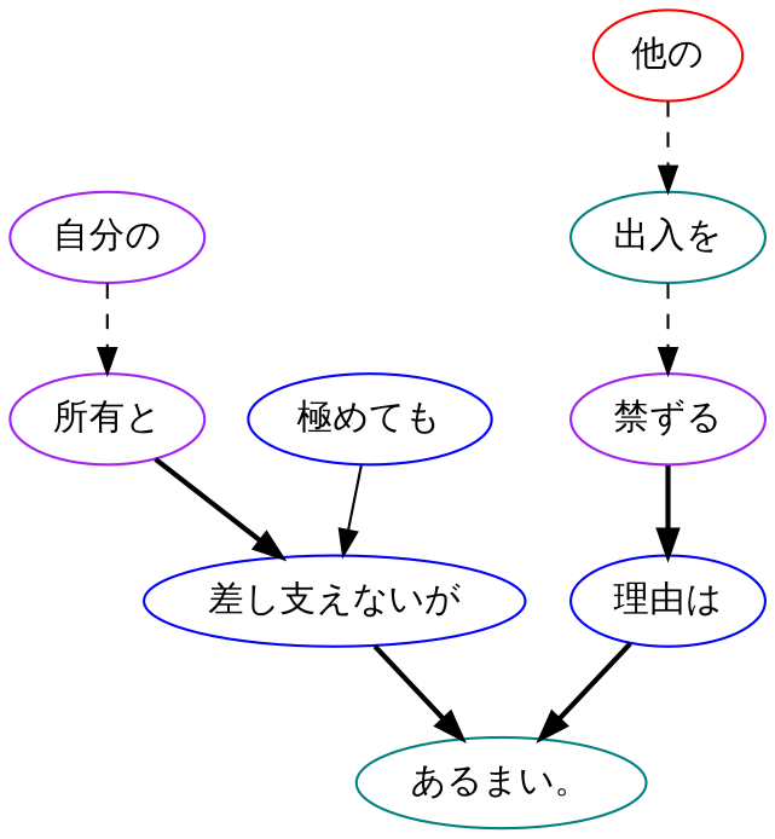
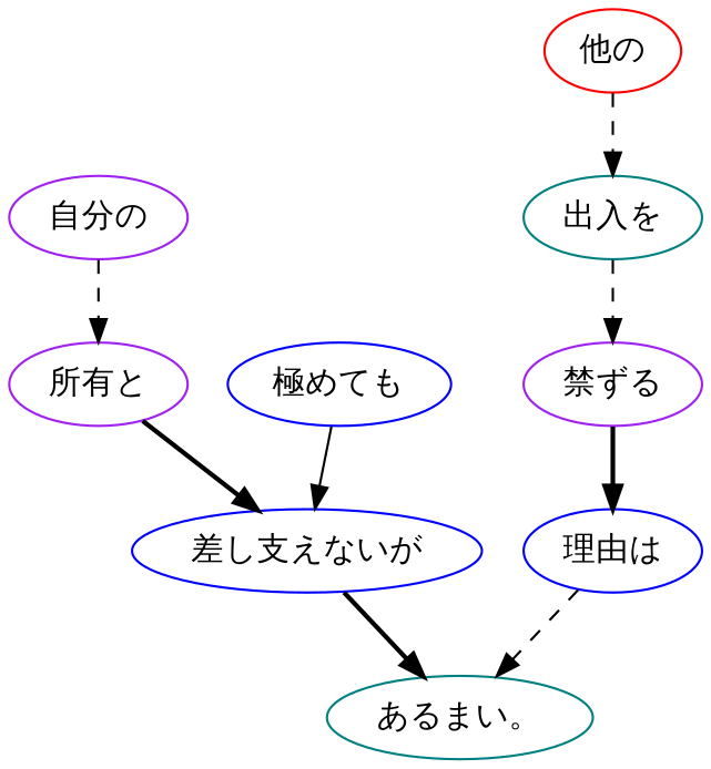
  digraph {
    fontname="EB Garamond"
    node [color=purple fontname="EB Garamond"]
    edge [fontname="EB Garamond" style=dashed]
    n1 [label="自分の"]
    n2 [label="所有と"]
    n3 [color=blue label="差し支えないが"]
    n4 [color=teal label="あるまい。"]
    n5 [color=blue label="極めても"]
    n6 [color=red label="他の"]
    n7 [color=teal label="出入を"]
    n8 [label="禁ずる"]
    n9 [color=blue label="理由は"]
    n1 -> n2
    n2 -> n3 [style=bold]
    n3 -> n4 [style=bold]
    n5 -> n3 [style=solid]
    n6 -> n7
    n7 -> n8
    n8 -> n9 [style=bold]
-   n9 -> n4 [style=bold]
+   n9 -> n4
  }
